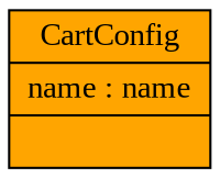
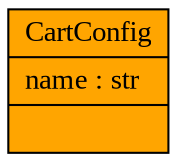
  digraph {
    rankdir=BT
    fontname="Liberation Serif"
-   n1 [label="{CartConfig|name : name\l|}" shape=record style=filled fillcolor=orange fontname="Liberation Serif"]
+   n1 [label="{CartConfig|name : str\l|}" shape=record style=filled fillcolor=orange fontname="Liberation Serif"]
  }
